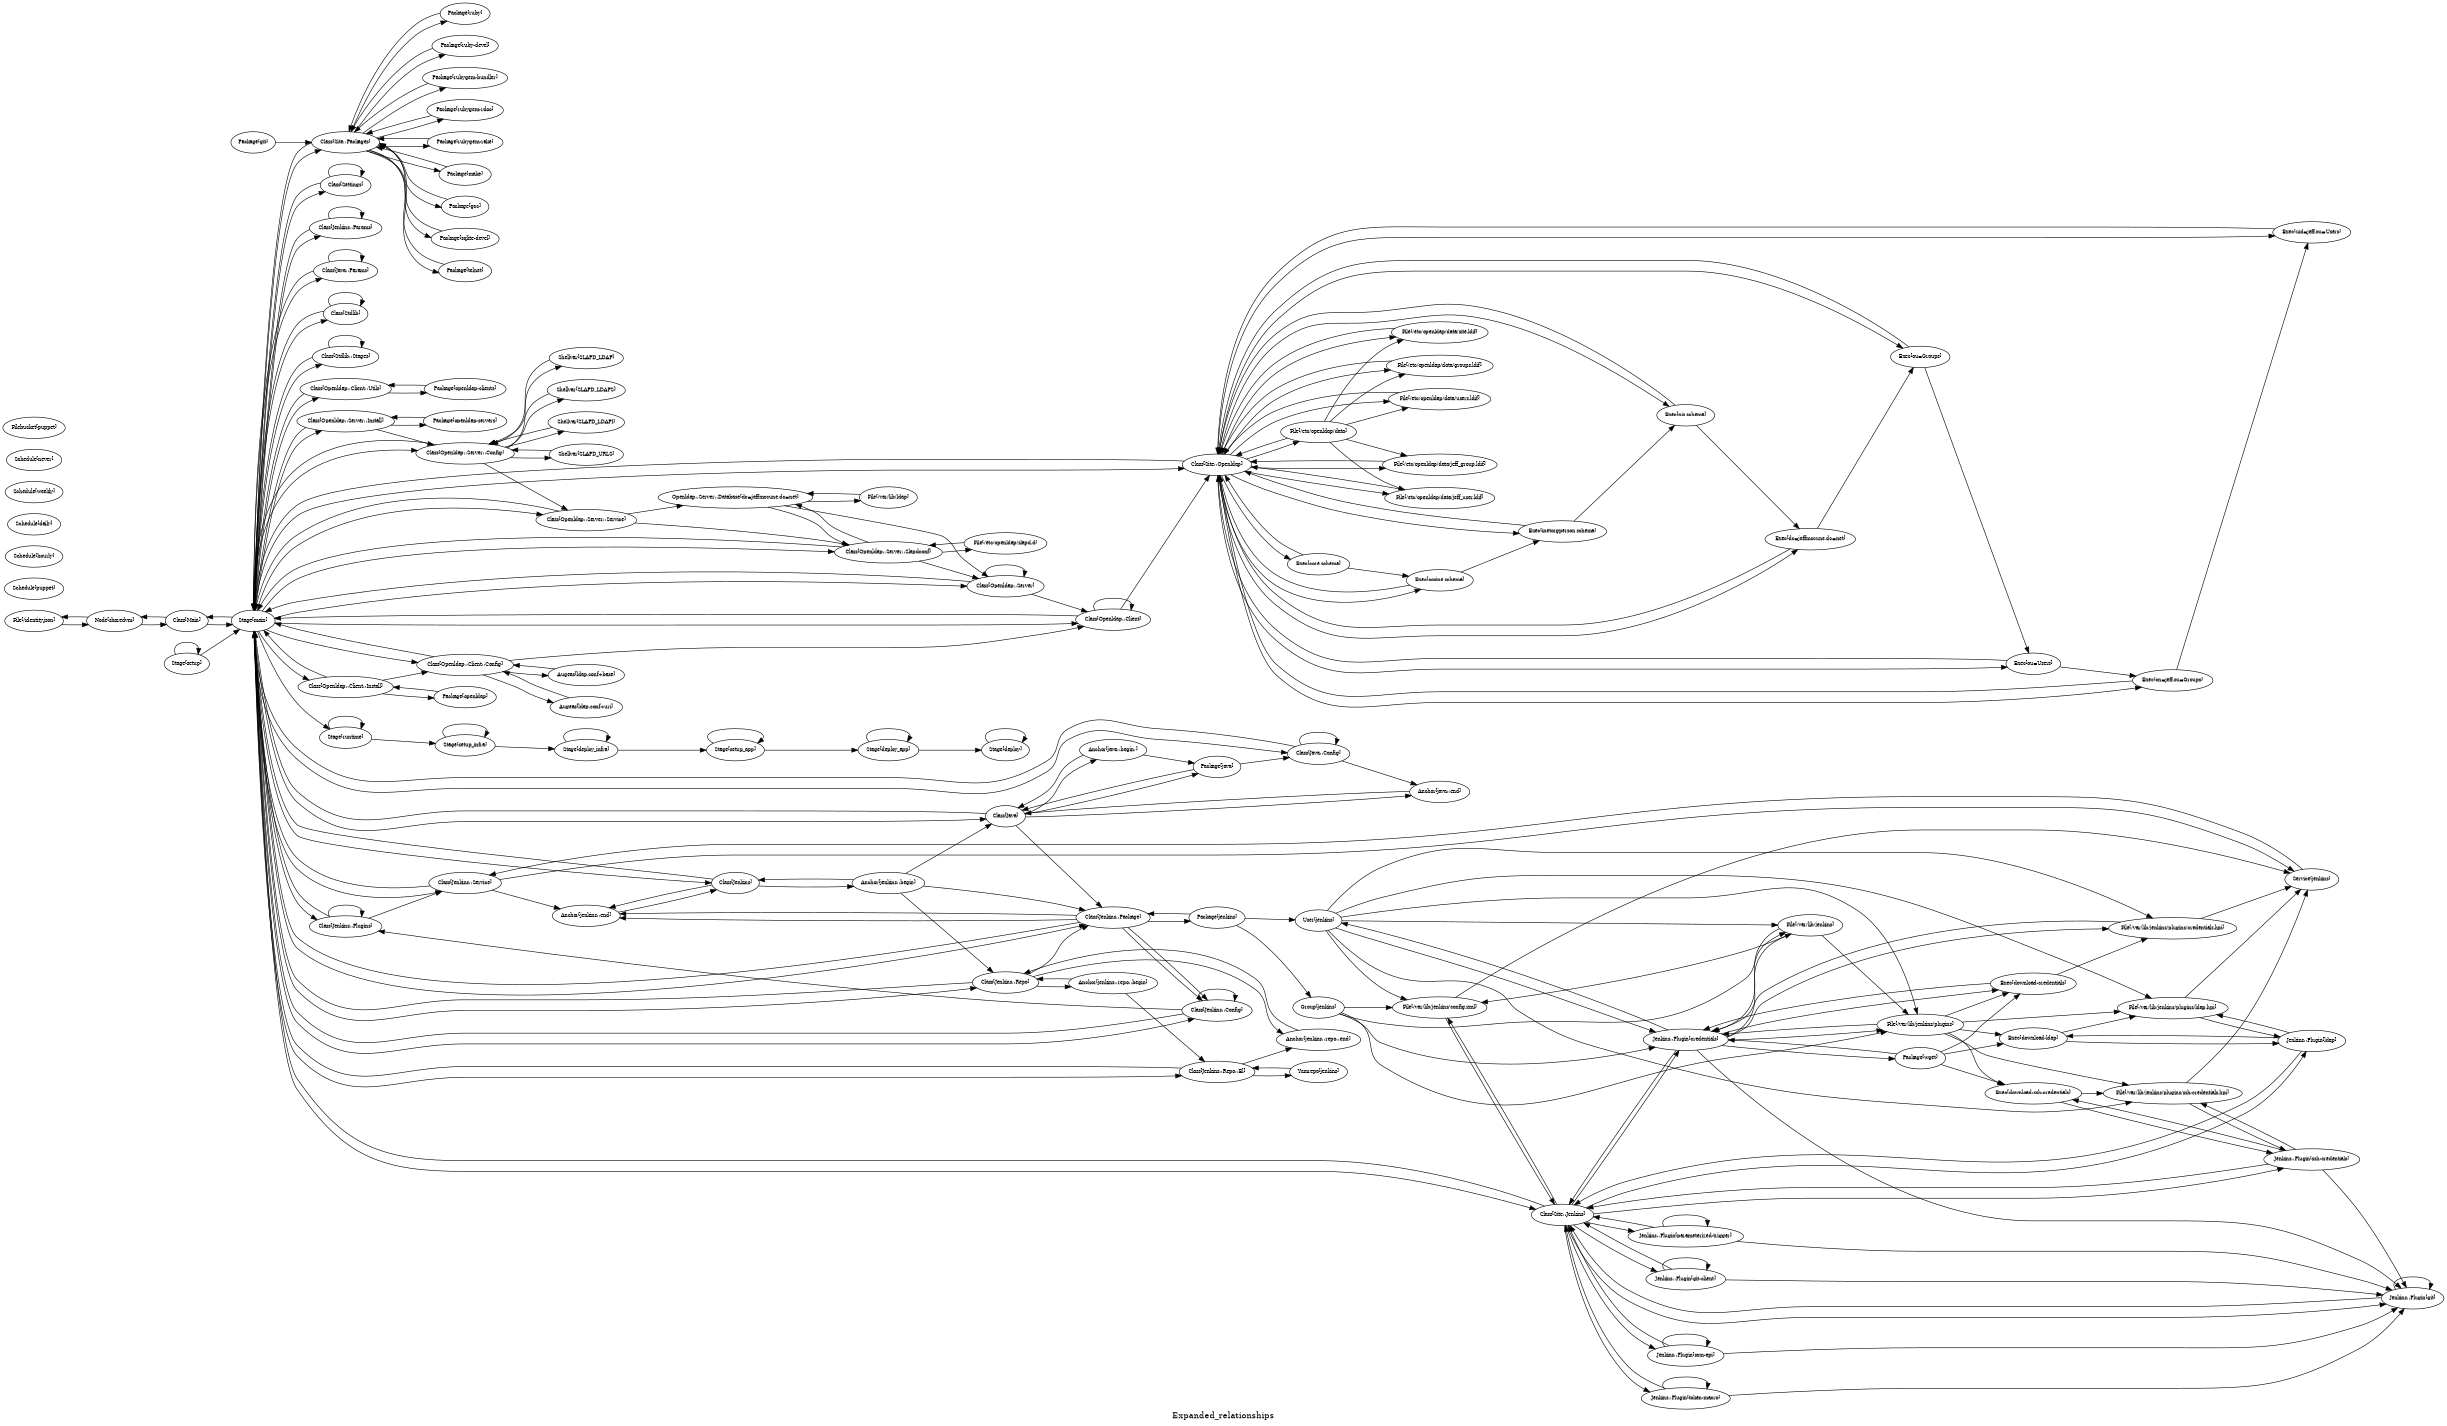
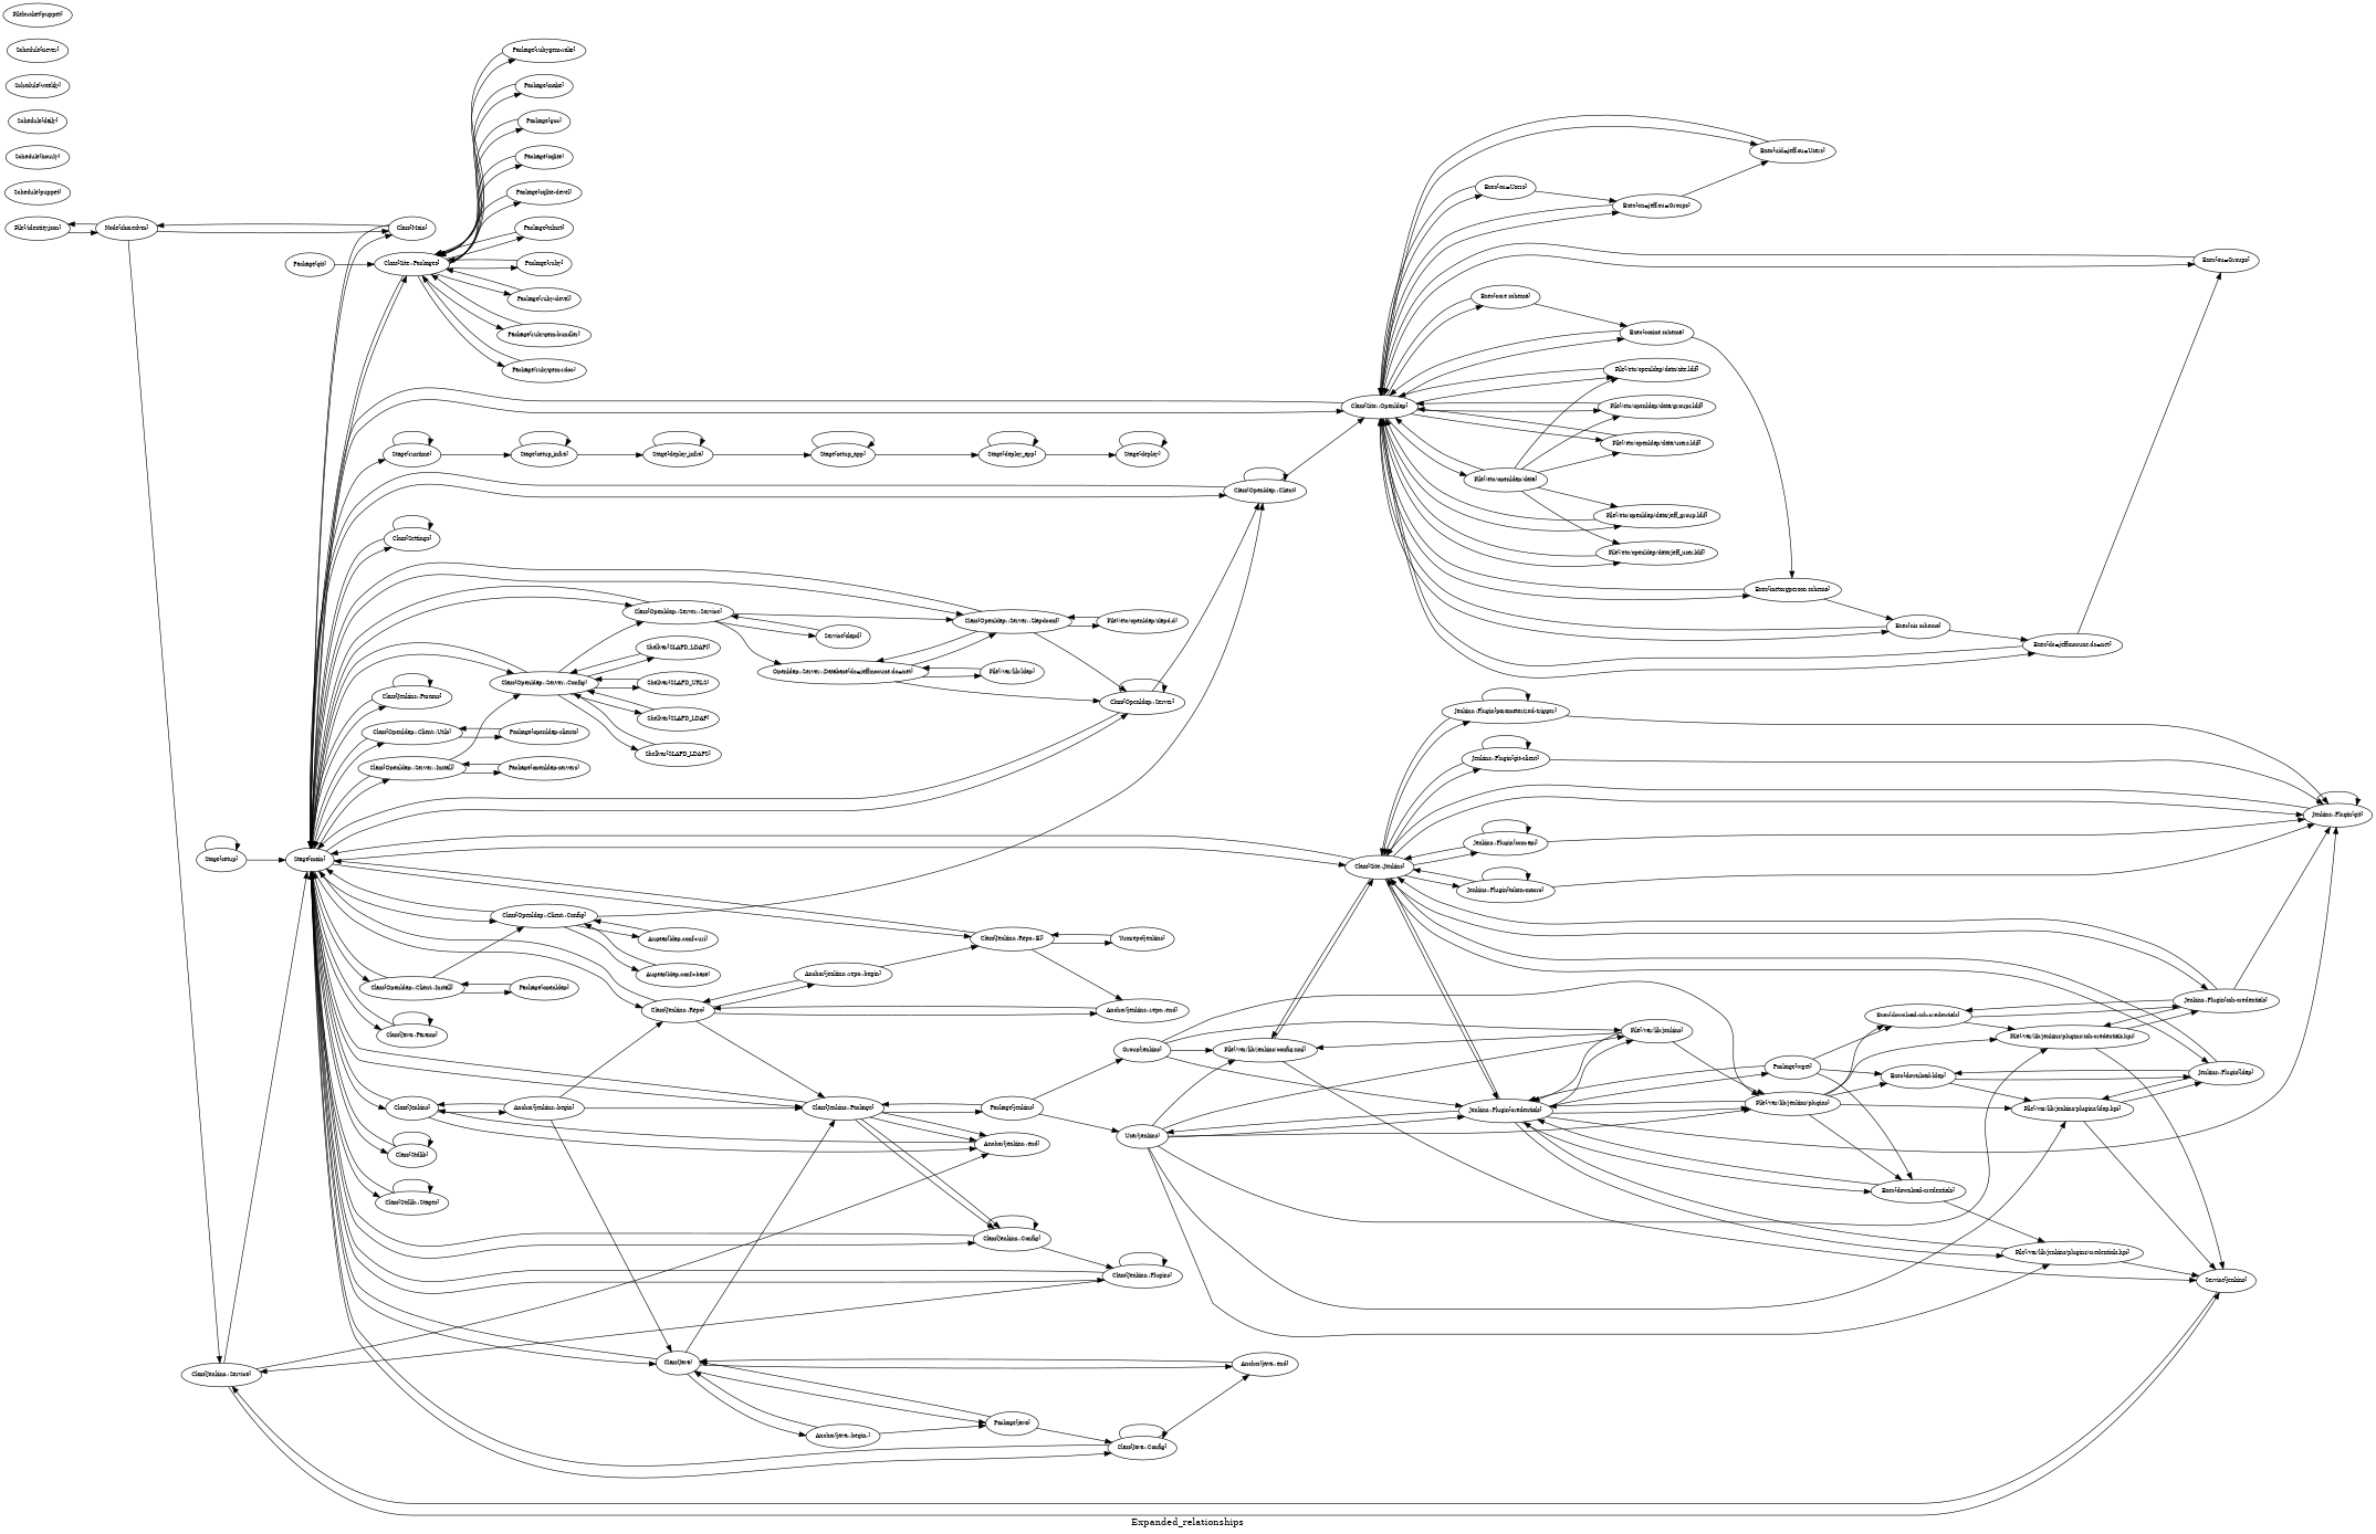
  digraph {
    label=Expanded_relationships
    rankdir=LR
    node [fontsize=8]
    edge [fontsize=8]
    n1 [label="File[/identity.json]"]
    n2 [label="Node[sharedvm]"]
    n3 [label="Class[Main]"]
    n4 [label="Package[openldap-clients]"]
    n5 [label="Class[Openldap::Client::Utils]"]
    n6 [label="Stage[main]"]
    n7 [label="Package[openldap-servers]"]
    n8 [label="Class[Openldap::Server::Install]"]
    n9 [label="Class[Openldap::Server::Config]"]
    n10 [label="Shellvar[SLAPD_LDAP]"]
    n11 [label="Shellvar[SLAPD_LDAPS]"]
    n12 [label="Shellvar[SLAPD_LDAPI]"]
    n13 [label="Shellvar[SLAPD_URLS]"]
    n14 [label="Class[Openldap::Server::Service]"]
+   n15 [label="Service[slapd]"]
    n16 [label="Class[Openldap::Server::Slapdconf]"]
    n17 [label="Openldap::Server::Database[dc=jeffmccune,dc=net]"]
    n18 [label="File[/etc/openldap/slapd.d]"]
    n19 [label="Class[Openldap::Server]"]
    n20 [label="Package[openldap]"]
    n21 [label="Class[Openldap::Client::Install]"]
    n22 [label="Class[Openldap::Client::Config]"]
    n23 [label="Augeas[ldap.conf+base]"]
    n24 [label="Augeas[ldap.conf+uri]"]
    n25 [label="Class[Openldap::Client]"]
    n26 [label="File[/etc/openldap/data]"]
    n27 [label="File[/etc/openldap/data/site.ldif]"]
    n28 [label="File[/etc/openldap/data/groups.ldif]"]
    n29 [label="File[/etc/openldap/data/users.ldif]"]
    n30 [label="File[/etc/openldap/data/jeff_group.ldif]"]
    n31 [label="File[/etc/openldap/data/jeff_user.ldif]"]
    n32 [label="Class[Site::Openldap]"]
    n33 [label="Exec[core schema]"]
    n34 [label="Exec[cosine schema]"]
    n35 [label="Exec[inetorgperson schema]"]
    n36 [label="Exec[nis schema]"]
    n37 [label="Exec[dc=jeffmccune,dc=net]"]
    n38 [label="Exec[ou=Groups]"]
    n39 [label="Exec[ou=Users]"]
    n40 [label="Exec[cn=jeff,ou=Groups]"]
    n41 [label="Exec[uid=jeff,ou=Users]"]
    n42 [label="Package[git]"]
    n43 [label="Class[Site::Packages]"]
    n44 [label="Package[ruby]"]
    n45 [label="Package[ruby-devel]"]
    n46 [label="Package[rubygem-bundler]"]
    n47 [label="Package[rubygem-rdoc]"]
    n48 [label="Package[rubygem-rake]"]
    n49 [label="Package[make]"]
    n50 [label="Package[gcc]"]
+   n51 [label="Package[sqlite]"]
    n52 [label="Package[sqlite-devel]"]
    n53 [label="Package[telnet]"]
    n54 [label="Anchor[jenkins::begin]"]
    n55 [label="Class[Jenkins]"]
    n56 [label="Class[Java]"]
    n57 [label="Class[Jenkins::Repo]"]
    n58 [label="Class[Jenkins::Package]"]
    n59 [label="Anchor[jenkins::end]"]
    n60 [label="Anchor[java::begin:]"]
    n61 [label="Package[java]"]
    n62 [label="Anchor[java::end]"]
    n63 [label="Anchor[jenkins::repo::begin]"]
    n64 [label="Anchor[jenkins::repo::end]"]
    n65 [label="Package[jenkins]"]
    n66 [label="Class[Jenkins::Config]"]
    n67 [label="Class[Java::Config]"]
    n68 [label="Class[Jenkins::Repo::El]"]
    n69 [label="Yumrepo[jenkins]"]
    n70 [label="Group[jenkins]"]
    n71 [label="User[jenkins]"]
    n72 [label="File[/var/lib/jenkins/config.xml]"]
    n73 [label="File[/var/lib/jenkins]"]
    n74 [label="File[/var/lib/jenkins/plugins]"]
    n75 [label="Jenkins::Plugin[credentials]"]
    n76 [label="File[/var/lib/jenkins/plugins/credentials.hpi]"]
    n77 [label="File[/var/lib/jenkins/plugins/ssh-credentials.hpi]"]
    n78 [label="File[/var/lib/jenkins/plugins/ldap.hpi]"]
    n79 [label="Service[jenkins]"]
    n80 [label="Class[Jenkins::Service]"]
    n81 [label="Class[Site::Jenkins]"]
    n82 [label="Jenkins::Plugin[ssh-credentials]"]
    n83 [label="Jenkins::Plugin[ldap]"]
    n84 [label="Jenkins::Plugin[scm-api]"]
    n85 [label="Jenkins::Plugin[token-macro]"]
    n86 [label="Jenkins::Plugin[parameterized-trigger]"]
    n87 [label="Jenkins::Plugin[git-client]"]
    n88 [label="Jenkins::Plugin[git]"]
    n89 [label="File[/var/lib/ldap]"]
    n90 [label="Exec[download-credentials]"]
    n91 [label="Exec[download-ssh-credentials]"]
    n92 [label="Exec[download-ldap]"]
    n93 [label="Package[wget]"]
    n94 [label="Schedule[puppet]"]
    n95 [label="Schedule[hourly]"]
    n96 [label="Schedule[daily]"]
    n97 [label="Schedule[weekly]"]
    n98 [label="Schedule[never]"]
    n99 [label="Filebucket[puppet]"]
    n100 [label="Class[Settings]"]
    n101 [label="Class[Jenkins::Params]"]
    n102 [label="Class[Java::Params]"]
    n103 [label="Class[Stdlib]"]
    n104 [label="Class[Stdlib::Stages]"]
    n105 [label="Stage[runtime]"]
    n106 [label="Class[Jenkins::Plugins]"]
    n107 [label="Stage[setup_infra]"]
    n108 [label="Stage[setup]"]
    n109 [label="Stage[deploy_infra]"]
    n110 [label="Stage[setup_app]"]
    n111 [label="Stage[deploy_app]"]
    n112 [label="Stage[deploy]"]
    n1 -> n2
    n2 -> n1
    n2 -> n3
    n3 -> n2
    n3 -> n6
    n4 -> n5
    n5 -> n4
    n5 -> n6
    n6 -> n3
    n6 -> n5
    n6 -> n8
    n6 -> n9
    n6 -> n14
    n6 -> n16
    n6 -> n19
    n6 -> n21
    n6 -> n22
    n6 -> n25
    n6 -> n32
    n6 -> n43
    n6 -> n55
    n6 -> n56
    n6 -> n57
    n6 -> n58
    n6 -> n66
    n6 -> n67
    n6 -> n68
-   n6 -> n80
+   n2 -> n80
    n6 -> n81
    n6 -> n100
    n6 -> n101
    n6 -> n102
    n6 -> n103
    n6 -> n104
    n6 -> n105
    n6 -> n106
    n7 -> n8
    n8 -> n6
    n8 -> n7
    n8 -> n9
    n9 -> n6
    n9 -> n10
    n9 -> n11
    n9 -> n12
    n9 -> n13
    n9 -> n14
    n10 -> n9
    n11 -> n9
    n12 -> n9
    n13 -> n9
    n14 -> n6
+   n14 -> n15
    n14 -> n16
    n14 -> n17
+   n15 -> n14
    n16 -> n6
    n16 -> n17
    n16 -> n18
    n16 -> n19
    n17 -> n16
    n17 -> n19
    n17 -> n89
    n18 -> n16
    n19 -> n6
    n19 -> n19
    n19 -> n25
    n20 -> n21
    n21 -> n6
    n21 -> n20
    n21 -> n22
    n22 -> n6
    n22 -> n23
    n22 -> n24
    n22 -> n25
    n23 -> n22
    n24 -> n22
    n25 -> n6
    n25 -> n25
    n25 -> n32
    n26 -> n27
    n26 -> n28
    n26 -> n29
    n26 -> n30
    n26 -> n31
    n26 -> n32
    n27 -> n32
    n28 -> n32
    n29 -> n32
    n30 -> n32
    n31 -> n32
    n32 -> n6
    n32 -> n26
    n32 -> n27
    n32 -> n28
    n32 -> n29
    n32 -> n30
    n32 -> n31
    n32 -> n33
    n32 -> n34
    n32 -> n35
    n32 -> n36
    n32 -> n37
    n32 -> n38
    n32 -> n39
    n32 -> n40
    n32 -> n41
    n33 -> n32
    n33 -> n34
    n34 -> n32
    n34 -> n35
    n35 -> n32
    n35 -> n36
    n36 -> n32
    n36 -> n37
    n37 -> n32
    n37 -> n38
    n38 -> n32
-   n38 -> n39
    n39 -> n32
    n39 -> n40
    n40 -> n32
    n40 -> n41
    n41 -> n32
    n42 -> n43
    n43 -> n6
    n43 -> n44
    n43 -> n45
    n43 -> n46
    n43 -> n47
    n43 -> n48
    n43 -> n49
    n43 -> n50
+   n43 -> n51
    n43 -> n52
    n43 -> n53
    n44 -> n43
    n45 -> n43
    n46 -> n43
    n47 -> n43
    n48 -> n43
    n49 -> n43
    n50 -> n43
+   n51 -> n43
    n52 -> n43
    n53 -> n43
    n54 -> n55
    n54 -> n56
    n54 -> n57
    n54 -> n58
    n55 -> n6
    n55 -> n54
    n55 -> n59
    n56 -> n6
    n56 -> n58
    n56 -> n60
    n56 -> n61
    n56 -> n62
    n57 -> n6
    n57 -> n58
    n57 -> n63
    n57 -> n64
    n58 -> n6
    n58 -> n59
    n58 -> n59
    n58 -> n65
    n58 -> n66
    n58 -> n66
    n59 -> n55
    n60 -> n56
    n60 -> n61
    n61 -> n56
    n61 -> n67
    n62 -> n56
    n63 -> n57
    n63 -> n68
    n64 -> n57
    n65 -> n58
    n65 -> n70
    n65 -> n71
    n66 -> n6
    n66 -> n66
    n66 -> n106
    n67 -> n6
    n67 -> n62
    n67 -> n67
    n68 -> n6
    n68 -> n64
    n68 -> n69
    n69 -> n68
    n70 -> n72
    n70 -> n73
    n70 -> n74
    n70 -> n75
    n71 -> n72
    n71 -> n73
    n71 -> n74
    n71 -> n75
    n71 -> n76
    n71 -> n77
    n71 -> n78
    n72 -> n79
    n72 -> n81
    n73 -> n72
    n73 -> n74
    n73 -> n75
    n74 -> n75
    n74 -> n77
    n74 -> n78
    n74 -> n90
    n74 -> n91
    n74 -> n92
    n75 -> n71
    n75 -> n73
    n75 -> n74
    n75 -> n76
    n75 -> n81
    n75 -> n88
    n75 -> n90
    n75 -> n93
    n76 -> n75
    n76 -> n79
    n77 -> n79
    n77 -> n82
    n78 -> n79
    n78 -> n83
    n79 -> n80
    n80 -> n6
    n80 -> n59
    n80 -> n79
    n81 -> n6
    n81 -> n72
    n81 -> n75
    n81 -> n82
    n81 -> n83
    n81 -> n84
    n81 -> n85
    n81 -> n86
    n81 -> n87
    n81 -> n88
    n82 -> n77
    n82 -> n81
    n82 -> n88
    n82 -> n91
    n83 -> n78
    n83 -> n81
    n83 -> n92
    n84 -> n81
    n84 -> n84
    n84 -> n88
    n85 -> n81
    n85 -> n85
    n85 -> n88
    n86 -> n81
    n86 -> n86
    n86 -> n88
    n87 -> n81
    n87 -> n87
    n87 -> n88
    n88 -> n81
    n88 -> n88
    n89 -> n17
    n90 -> n75
    n90 -> n76
    n91 -> n77
    n91 -> n82
    n92 -> n78
    n92 -> n83
    n93 -> n75
    n93 -> n90
    n93 -> n91
    n93 -> n92
    n100 -> n6
    n100 -> n100
    n101 -> n6
    n101 -> n101
    n102 -> n6
    n102 -> n102
    n103 -> n6
    n103 -> n103
    n104 -> n6
    n104 -> n104
    n105 -> n105
    n105 -> n107
    n106 -> n6
    n106 -> n80
    n106 -> n106
    n107 -> n107
    n107 -> n109
    n108 -> n6
    n108 -> n108
    n109 -> n109
    n109 -> n110
    n110 -> n110
    n110 -> n111
    n111 -> n111
    n111 -> n112
    n112 -> n112
  }
